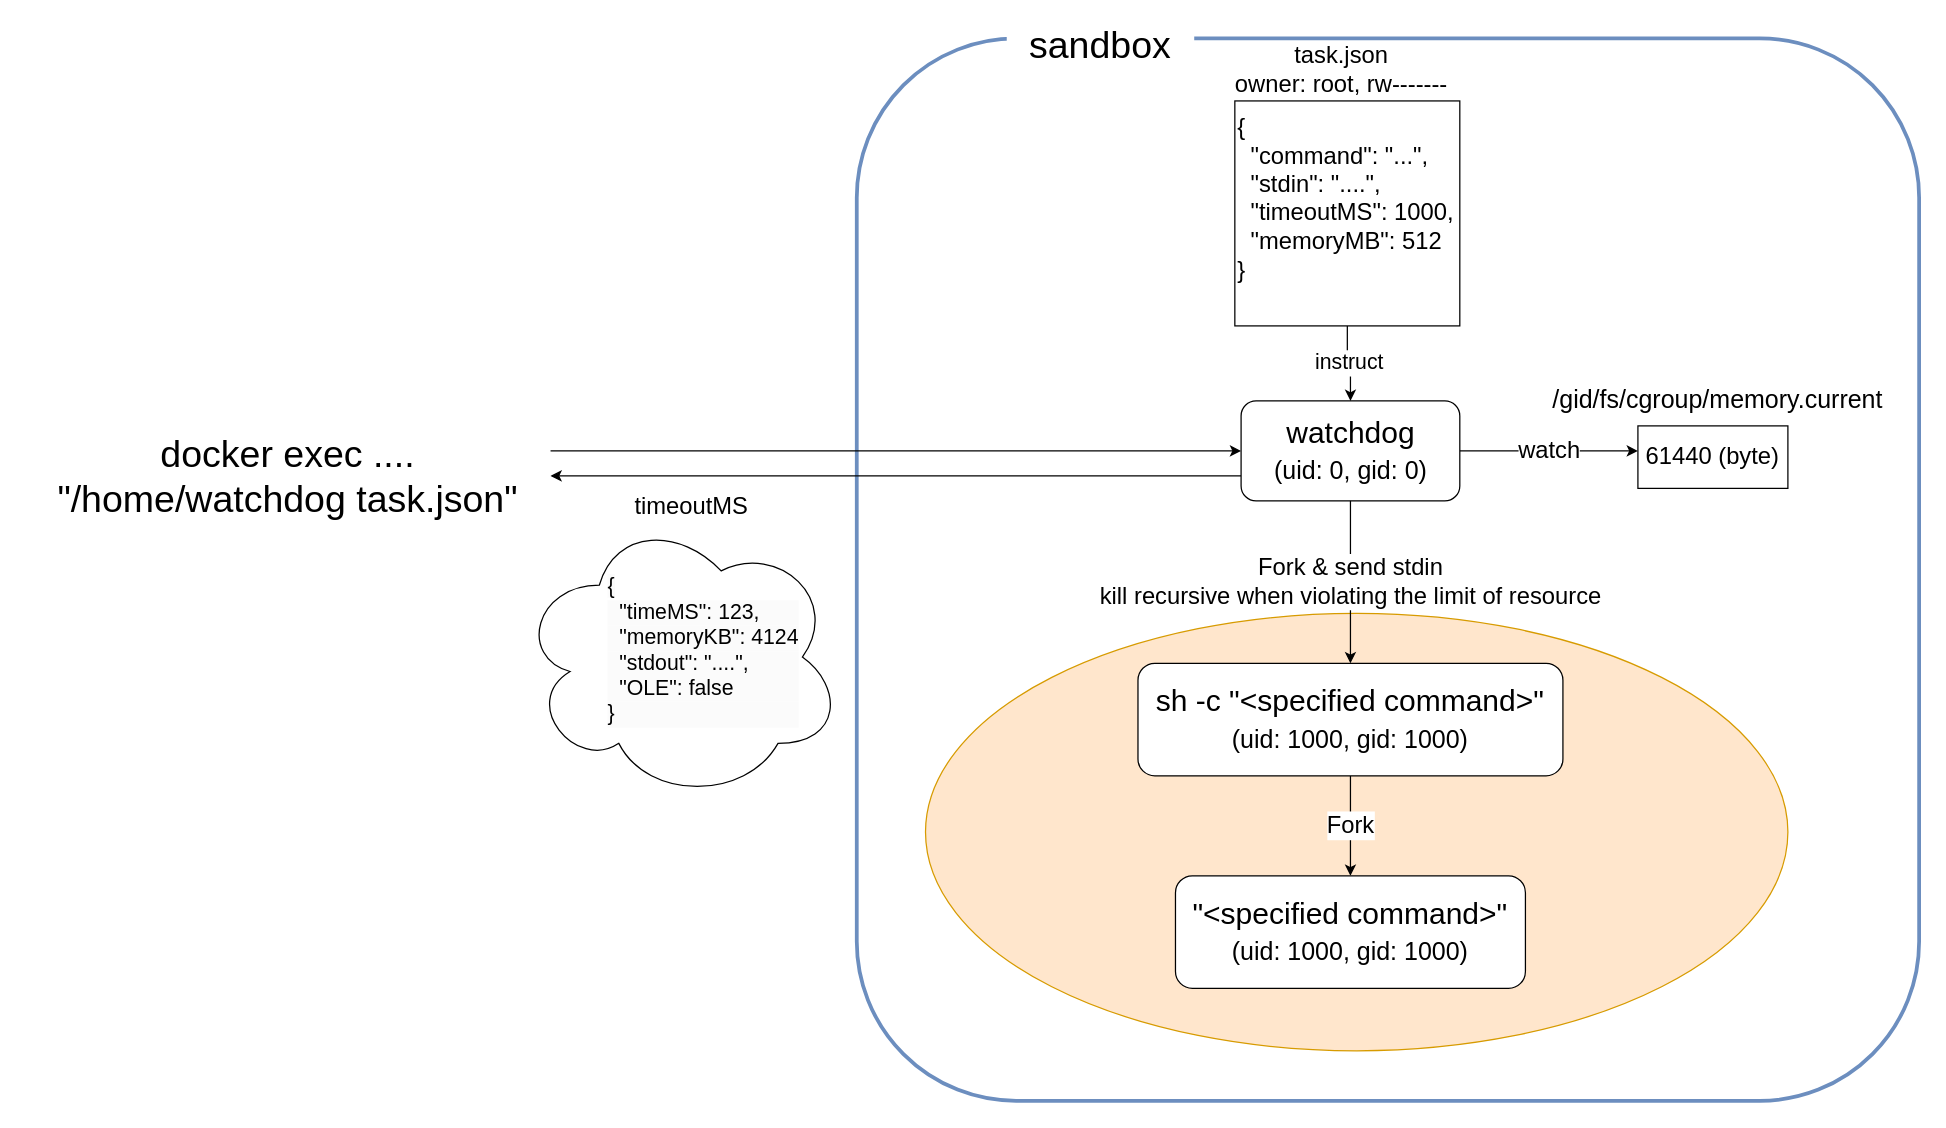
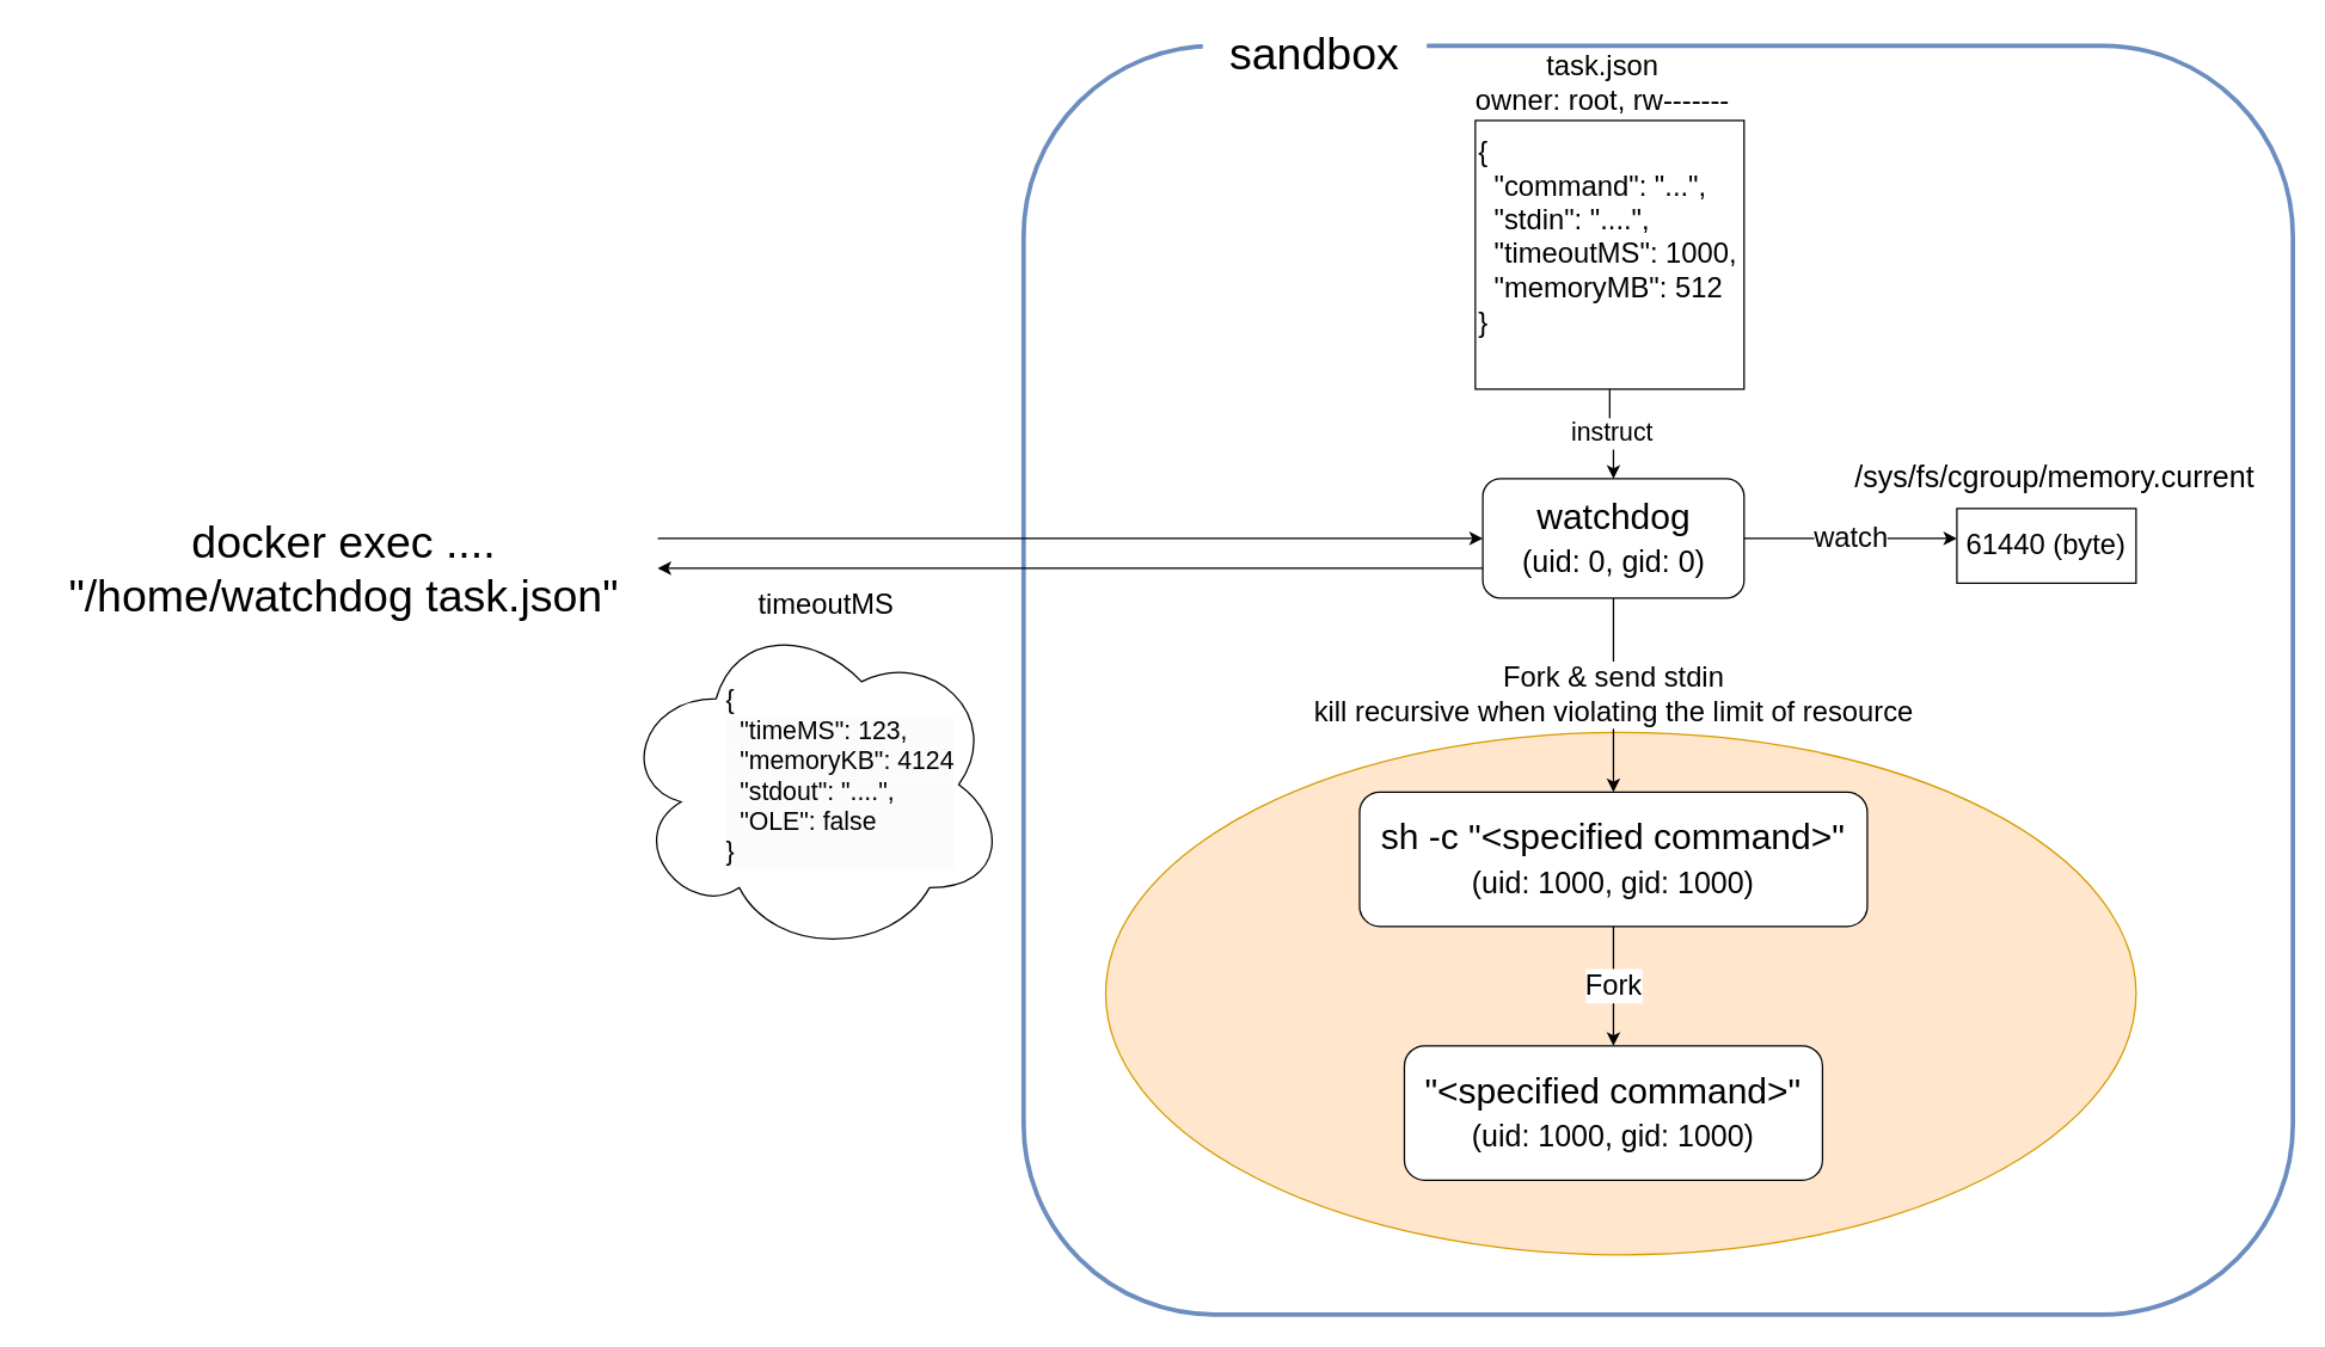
  <mxCell id="0" />
  <mxCell id="1" parent="0" />
  <mxCell id="2" value="" style="rounded=1;whiteSpace=wrap;html=1;fillColor=none;strokeColor=#6c8ebf;strokeWidth=3;" vertex="1" parent="1"><mxGeometry x="685" y="30" width="850" height="850" as="geometry" /></mxCell>
  <mxCell id="3" style="edgeStyle=orthogonalEdgeStyle;rounded=0;orthogonalLoop=1;jettySize=auto;html=1;exitX=1;exitY=0.25;exitDx=0;exitDy=0;entryX=0;entryY=0.5;entryDx=0;entryDy=0;" edge="1" parent="1" source="4" target="7"><mxGeometry relative="1" as="geometry" /></mxCell>
  <mxCell id="4" value="docker exec .... &quot;/home/watchdog task.json&quot;" style="text;html=1;align=center;verticalAlign=middle;whiteSpace=wrap;rounded=0;fontSize=30;" vertex="1" parent="1"><mxGeometry x="20" y="340" width="420" height="80" as="geometry" /></mxCell>
  <mxCell id="5" value="&lt;font style=&quot;font-size: 19px;&quot;&gt;watch&lt;/font&gt;" style="edgeStyle=orthogonalEdgeStyle;rounded=0;orthogonalLoop=1;jettySize=auto;html=1;exitX=1;exitY=0.5;exitDx=0;exitDy=0;" edge="1" parent="1" source="7"><mxGeometry relative="1" as="geometry"><mxPoint x="1310" y="360" as="targetPoint" /></mxGeometry></mxCell>
  <mxCell id="6" style="edgeStyle=orthogonalEdgeStyle;rounded=0;orthogonalLoop=1;jettySize=auto;html=1;exitX=0;exitY=0.75;exitDx=0;exitDy=0;entryX=1;entryY=0.5;entryDx=0;entryDy=0;" edge="1" parent="1" source="7" target="4"><mxGeometry relative="1" as="geometry" /></mxCell>
  <mxCell id="7" value="watchdog&lt;div&gt;&lt;div&gt;&lt;font style=&quot;font-size: 20px;&quot;&gt;(uid: 0, gid: 0)&lt;/font&gt;&lt;/div&gt;&lt;/div&gt;" style="rounded=1;whiteSpace=wrap;html=1;fontSize=24;" vertex="1" parent="1"><mxGeometry x="992.5" y="320" width="175" height="80" as="geometry" /></mxCell>
  <mxCell id="8" value="" style="group" vertex="1" connectable="0" parent="1"><mxGeometry x="1240" y="300" width="280" height="90" as="geometry" /></mxCell>
- <mxCell id="9" value="/gid/fs/cgroup/memory.current" style="text;whiteSpace=wrap;fontSize=20;" vertex="1" parent="8"><mxGeometry width="280" height="40" as="geometry" /></mxCell>
+ <mxCell id="9" value="/sys/fs/cgroup/memory.current" style="text;whiteSpace=wrap;fontSize=20;" vertex="1" parent="8"><mxGeometry width="280" height="40" as="geometry" /></mxCell>
  <mxCell id="10" value="&lt;span style=&quot;font-size: 19px; text-align: left;&quot;&gt;61440 (byte)&lt;/span&gt;" style="rounded=0;whiteSpace=wrap;html=1;" vertex="1" parent="8"><mxGeometry x="70" y="40" width="120" height="50" as="geometry" /></mxCell>
  <mxCell id="11" value="" style="group" vertex="1" connectable="0" parent="1"><mxGeometry x="977.5" y="30" width="190" height="230" as="geometry" /></mxCell>
  <mxCell id="12" value="{&lt;div&gt;&amp;nbsp; &quot;command&quot;: &quot;...&quot;,&lt;/div&gt;&lt;div&gt;&amp;nbsp; &quot;stdin&quot;: &quot;....&quot;,&lt;/div&gt;&lt;div&gt;&amp;nbsp; &quot;timeoutMS&quot;: 1000,&lt;/div&gt;&lt;div&gt;&amp;nbsp; &quot;memoryMB&quot;: 512&lt;/div&gt;&lt;div&gt;}&lt;/div&gt;&lt;div&gt;&lt;br style=&quot;text-wrap: nowrap;&quot;&gt;&lt;/div&gt;" style="whiteSpace=wrap;html=1;aspect=fixed;align=left;fontSize=19;" vertex="1" parent="11"><mxGeometry x="10" y="50" width="180" height="180" as="geometry" /></mxCell>
  <mxCell id="13" value="task.json&lt;div&gt;owner: root, rw-------&lt;/div&gt;" style="text;html=1;align=center;verticalAlign=middle;whiteSpace=wrap;rounded=0;fontSize=19;" vertex="1" parent="11"><mxGeometry width="190" height="50" as="geometry" /></mxCell>
  <mxCell id="14" value="" style="group" vertex="1" connectable="0" parent="1"><mxGeometry x="910" y="530" width="520" height="310" as="geometry" /></mxCell>
  <mxCell id="15" value="" style="ellipse;whiteSpace=wrap;html=1;fillColor=#ffe6cc;strokeColor=#d79b00;" vertex="1" parent="14"><mxGeometry x="-170" y="-40" width="690" height="350" as="geometry" /></mxCell>
  <mxCell id="16" value="Fork" style="edgeStyle=orthogonalEdgeStyle;rounded=0;orthogonalLoop=1;jettySize=auto;html=1;exitX=0.5;exitY=1;exitDx=0;exitDy=0;entryX=0.5;entryY=0;entryDx=0;entryDy=0;fontSize=19;" edge="1" parent="14" source="17" target="18"><mxGeometry relative="1" as="geometry" /></mxCell>
  <mxCell id="17" value="&lt;div&gt;sh -c &quot;&amp;lt;specified command&amp;gt;&quot;&lt;span style=&quot;background-color: transparent; color: light-dark(rgb(0, 0, 0), rgb(255, 255, 255)); font-size: 20px;&quot;&gt;(uid: 1000, gid: 1000)&lt;/span&gt;&lt;/div&gt;" style="rounded=1;whiteSpace=wrap;html=1;fontSize=24;" vertex="1" parent="14"><mxGeometry width="340" height="90" as="geometry" /></mxCell>
  <mxCell id="18" value="&lt;div&gt;&quot;&amp;lt;specified command&amp;gt;&quot;&lt;/div&gt;&lt;div&gt;&lt;span style=&quot;background-color: transparent; color: light-dark(rgb(0, 0, 0), rgb(255, 255, 255)); font-size: 20px;&quot;&gt;(uid: 1000, gid: 1000)&lt;/span&gt;&lt;/div&gt;" style="rounded=1;whiteSpace=wrap;html=1;fontSize=24;" vertex="1" parent="14"><mxGeometry x="30" y="170" width="280" height="90" as="geometry" /></mxCell>
  <mxCell id="19" value="instruct" style="edgeStyle=orthogonalEdgeStyle;rounded=0;orthogonalLoop=1;jettySize=auto;html=1;exitX=0.5;exitY=1;exitDx=0;exitDy=0;entryX=0.5;entryY=0;entryDx=0;entryDy=0;fontSize=17;" edge="1" parent="1" source="12" target="7"><mxGeometry relative="1" as="geometry"><Array as="points"><mxPoint x="1077" y="290" /><mxPoint x="1080" y="290" /></Array></mxGeometry></mxCell>
  <mxCell id="20" value="Fork &amp;amp; send stdin&lt;div&gt;kill recursive when violating the limit of resource&lt;/div&gt;" style="edgeStyle=orthogonalEdgeStyle;rounded=0;orthogonalLoop=1;jettySize=auto;html=1;exitX=0.5;exitY=1;exitDx=0;exitDy=0;fontSize=19;entryX=0.5;entryY=0;entryDx=0;entryDy=0;" edge="1" parent="1" source="7" target="17"><mxGeometry relative="1" as="geometry"><Array as="points" /><mxPoint as="offset" /></mxGeometry></mxCell>
  <mxCell id="21" value="sandbox" style="text;html=1;align=center;verticalAlign=middle;whiteSpace=wrap;rounded=0;fontSize=30;fillColor=default;" vertex="1" parent="1"><mxGeometry x="805" y="20" width="150" height="30" as="geometry" /></mxCell>
  <mxCell id="22" value="" style="group;fontSize=15;" vertex="1" connectable="0" parent="1"><mxGeometry x="394" y="380" width="320" height="370" as="geometry" /></mxCell>
  <mxCell id="23" value="timeoutMS" style="text;html=1;align=center;verticalAlign=middle;whiteSpace=wrap;rounded=0;fontSize=19;" vertex="1" parent="22"><mxGeometry x="64" width="190" height="50" as="geometry" /></mxCell>
  <mxCell id="24" value="&lt;div style=&quot;forced-color-adjust: none;&quot;&gt;&lt;br&gt;&lt;/div&gt;" style="ellipse;shape=cloud;whiteSpace=wrap;html=1;fontSize=20;align=left;" vertex="1" parent="22"><mxGeometry x="20" y="30" width="260" height="230" as="geometry" /></mxCell>
  <mxCell id="25" value="&lt;span style=&quot;color: rgb(0, 0, 0); font-size: 17px; background-color: rgb(251, 251, 251); float: none; display: inline !important;&quot;&gt;{&lt;/span&gt;&lt;div style=&quot;color: rgb(0, 0, 0); font-size: 17px; background-color: rgb(251, 251, 251);&quot;&gt;&amp;nbsp; &quot;timeMS&quot;: 123,&lt;/div&gt;&lt;div style=&quot;color: rgb(0, 0, 0); font-size: 17px; background-color: rgb(251, 251, 251);&quot;&gt;&amp;nbsp; &quot;memoryKB&quot;: 4124&lt;/div&gt;&lt;div style=&quot;color: rgb(0, 0, 0); font-size: 17px; background-color: rgb(251, 251, 251);&quot;&gt;&amp;nbsp; &quot;stdout&quot;: &quot;....&quot;,&lt;br&gt;&amp;nbsp; &quot;OLE&quot;: false&lt;/div&gt;&lt;div style=&quot;color: rgb(0, 0, 0); font-size: 17px; background-color: rgb(251, 251, 251);&quot;&gt;}&lt;/div&gt;" style="text;html=1;align=left;verticalAlign=middle;whiteSpace=wrap;rounded=0;" vertex="1" parent="22"><mxGeometry x="90" y="80" width="230" height="120" as="geometry" /></mxCell>
